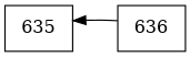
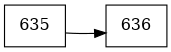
  digraph {
    rankdir=LR
    node [shape=record]
    n1 [label="{635}"]
    n2 [label="{636}"]
-   n2 -> n1
+   n1 -> n2
  }
